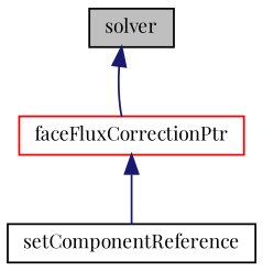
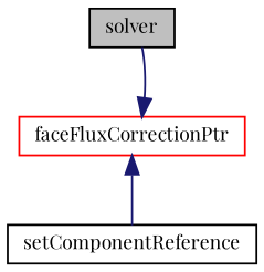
  digraph {
    fontname="Playfair Display"
    rankdir=TB
    node [color=black fontname="Playfair Display" fontsize=10 shape=record]
    edge [color=midnightblue dir=back fontname="Playfair Display" fontsize=10 labelfontname=FreeSans labelfontsize=10 style=solid]
    n1 [fillcolor=grey75 fontcolor=black height=0.2 label=solver style=filled width=0.4]
    n2 [color=red height=0.2 label=faceFluxCorrectionPtr width=0.4]
    n3 [height=0.2 label=setComponentReference width=0.4]
-   n1 -> n2
+   n2 -> n1
    n2 -> n3
  }
